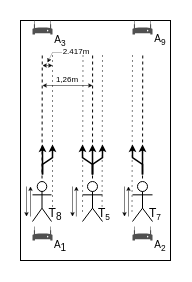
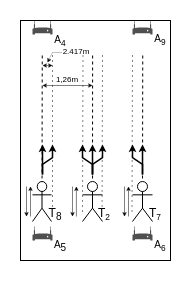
  <mxCell id="0" />
  <mxCell id="1" parent="0" />
  <mxCell id="2" value="" style="rounded=0;whiteSpace=wrap;html=1;" parent="1" vertex="1"><mxGeometry x="20" y="20" width="150" height="240" as="geometry" /></mxCell>
  <mxCell id="3" value="" style="endArrow=none;dashed=1;html=1;strokeWidth=1;rounded=0;" parent="1" target="13" edge="1"><mxGeometry width="50" height="50" relative="1" as="geometry"><mxPoint x="41.75" y="55" as="sourcePoint" /><mxPoint x="41.25" y="215" as="targetPoint" /></mxGeometry></mxCell>
  <mxCell id="4" value="T&lt;sub&gt;8&lt;/sub&gt;" style="text;html=1;strokeColor=none;fillColor=none;align=center;verticalAlign=middle;whiteSpace=wrap;rounded=0;" parent="1" vertex="1"><mxGeometry x="45" y="209" width="20" height="10" as="geometry" /></mxCell>
- <mxCell id="5" value="T&lt;span style=&quot;font-size: 10px;&quot;&gt;&lt;sub&gt;5&lt;/sub&gt;&lt;/span&gt;" style="text;html=1;strokeColor=none;fillColor=none;align=center;verticalAlign=middle;whiteSpace=wrap;rounded=0;" parent="1" vertex="1"><mxGeometry x="94" y="208" width="20" height="10" as="geometry" /></mxCell>
+ <mxCell id="5" value="T&lt;span style=&quot;font-size: 10px;&quot;&gt;&lt;sub&gt;2&lt;/sub&gt;&lt;/span&gt;" style="text;html=1;strokeColor=none;fillColor=none;align=center;verticalAlign=middle;whiteSpace=wrap;rounded=0;" parent="1" vertex="1"><mxGeometry x="94" y="208" width="20" height="10" as="geometry" /></mxCell>
  <mxCell id="6" value="T&lt;span style=&quot;font-size: 10px;&quot;&gt;&lt;sub&gt;7&lt;/sub&gt;&lt;/span&gt;" style="text;html=1;strokeColor=none;fillColor=none;align=center;verticalAlign=middle;whiteSpace=wrap;rounded=0;" parent="1" vertex="1"><mxGeometry x="145" y="208" width="20" height="10" as="geometry" /></mxCell>
- <mxCell id="7" value="A&lt;span style=&quot;font-size: 10px;&quot;&gt;&lt;sub style=&quot;font-size: 10px;&quot;&gt;1&lt;/sub&gt;&lt;/span&gt;" style="text;html=1;strokeColor=none;fillColor=none;align=center;verticalAlign=middle;whiteSpace=wrap;rounded=0;fontSize=10;" parent="1" vertex="1"><mxGeometry x="50" y="241" width="20" height="10" as="geometry" /></mxCell>
+ <mxCell id="7" value="A&lt;span style=&quot;font-size: 10px;&quot;&gt;&lt;sub style=&quot;font-size: 10px;&quot;&gt;5&lt;/sub&gt;&lt;/span&gt;" style="text;html=1;strokeColor=none;fillColor=none;align=center;verticalAlign=middle;whiteSpace=wrap;rounded=0;fontSize=10;" parent="1" vertex="1"><mxGeometry x="50" y="241" width="20" height="10" as="geometry" /></mxCell>
  <mxCell id="8" value="" style="sketch=0;pointerEvents=1;shadow=0;dashed=0;html=1;strokeColor=none;fillColor=#505050;labelPosition=center;verticalLabelPosition=bottom;verticalAlign=top;outlineConnect=0;align=center;shape=mxgraph.office.devices.modem;fontSize=10;" parent="1" vertex="1"><mxGeometry x="32" y="226" width="20" height="14" as="geometry" /></mxCell>
- <mxCell id="9" value="A&lt;sub&gt;2&lt;/sub&gt;" style="text;html=1;strokeColor=none;fillColor=none;align=center;verticalAlign=middle;whiteSpace=wrap;rounded=0;fontSize=10;" parent="1" vertex="1"><mxGeometry x="150" y="240" width="20" height="10" as="geometry" /></mxCell>
+ <mxCell id="9" value="A&lt;sub&gt;6&lt;/sub&gt;" style="text;html=1;strokeColor=none;fillColor=none;align=center;verticalAlign=middle;whiteSpace=wrap;rounded=0;fontSize=10;" parent="1" vertex="1"><mxGeometry x="150" y="240" width="20" height="10" as="geometry" /></mxCell>
  <mxCell id="10" value="" style="sketch=0;pointerEvents=1;shadow=0;dashed=0;html=1;strokeColor=none;fillColor=#505050;labelPosition=center;verticalLabelPosition=bottom;verticalAlign=top;outlineConnect=0;align=center;shape=mxgraph.office.devices.modem;fontSize=10;" parent="1" vertex="1"><mxGeometry x="132" y="226" width="20" height="14" as="geometry" /></mxCell>
  <mxCell id="11" value="" style="shape=image;html=1;verticalAlign=top;verticalLabelPosition=bottom;labelBackgroundColor=#ffffff;imageAspect=0;aspect=fixed;image=https://cdn1.iconfinder.com/data/icons/ionicons-fill-vol-2/512/wifi-128.png;fontSize=10;" parent="1" vertex="1"><mxGeometry x="38" y="221" width="8" height="8" as="geometry" /></mxCell>
  <mxCell id="12" value="" style="shape=image;html=1;verticalAlign=top;verticalLabelPosition=bottom;labelBackgroundColor=#ffffff;imageAspect=0;aspect=fixed;image=https://cdn1.iconfinder.com/data/icons/ionicons-fill-vol-2/512/wifi-128.png;fontSize=10;" parent="1" vertex="1"><mxGeometry x="138" y="221" width="8" height="8" as="geometry" /></mxCell>
  <mxCell id="13" value="" style="shape=umlActor;verticalLabelPosition=bottom;verticalAlign=top;html=1;outlineConnect=0;" parent="1" vertex="1"><mxGeometry x="32" y="181" width="19" height="40" as="geometry" /></mxCell>
  <mxCell id="14" value="" style="endArrow=none;startArrow=classic;html=1;strokeWidth=1.5;startSize=3;endSize=3;rounded=0;endFill=0;" parent="1" edge="1"><mxGeometry width="50" height="50" relative="1" as="geometry"><mxPoint x="132" y="144" as="sourcePoint" /><mxPoint x="142" y="174" as="targetPoint" /><Array as="points"><mxPoint x="132" y="157" /><mxPoint x="142" y="164" /></Array></mxGeometry></mxCell>
- <mxCell id="15" value="A&lt;sub&gt;3&lt;/sub&gt;" style="text;html=1;strokeColor=none;fillColor=none;align=center;verticalAlign=middle;whiteSpace=wrap;rounded=0;fontSize=10;" parent="1" vertex="1"><mxGeometry x="50" y="35" width="20" height="10" as="geometry" /></mxCell>
+ <mxCell id="15" value="A&lt;sub&gt;4&lt;/sub&gt;" style="text;html=1;strokeColor=none;fillColor=none;align=center;verticalAlign=middle;whiteSpace=wrap;rounded=0;fontSize=10;" parent="1" vertex="1"><mxGeometry x="50" y="35" width="20" height="10" as="geometry" /></mxCell>
  <mxCell id="16" value="" style="sketch=0;pointerEvents=1;shadow=0;dashed=0;html=1;strokeColor=none;fillColor=#505050;labelPosition=center;verticalLabelPosition=bottom;verticalAlign=top;outlineConnect=0;align=center;shape=mxgraph.office.devices.modem;fontSize=10;" parent="1" vertex="1"><mxGeometry x="32" y="20" width="20" height="14" as="geometry" /></mxCell>
  <mxCell id="17" value="A&lt;sub&gt;9&lt;/sub&gt;" style="text;html=1;strokeColor=none;fillColor=none;align=center;verticalAlign=middle;whiteSpace=wrap;rounded=0;fontSize=10;" parent="1" vertex="1"><mxGeometry x="150" y="34" width="20" height="10" as="geometry" /></mxCell>
  <mxCell id="18" value="" style="sketch=0;pointerEvents=1;shadow=0;dashed=0;html=1;strokeColor=none;fillColor=#505050;labelPosition=center;verticalLabelPosition=bottom;verticalAlign=top;outlineConnect=0;align=center;shape=mxgraph.office.devices.modem;fontSize=10;" parent="1" vertex="1"><mxGeometry x="132" y="20" width="20" height="14" as="geometry" /></mxCell>
  <mxCell id="19" value="" style="shape=image;html=1;verticalAlign=top;verticalLabelPosition=bottom;labelBackgroundColor=#ffffff;imageAspect=0;aspect=fixed;image=https://cdn1.iconfinder.com/data/icons/ionicons-fill-vol-2/512/wifi-128.png;fontSize=10;rotation=-179;" parent="1" vertex="1"><mxGeometry x="38" y="37" width="8" height="8" as="geometry" /></mxCell>
  <mxCell id="20" value="" style="shape=image;html=1;verticalAlign=top;verticalLabelPosition=bottom;labelBackgroundColor=#ffffff;imageAspect=0;aspect=fixed;image=https://cdn1.iconfinder.com/data/icons/ionicons-fill-vol-2/512/wifi-128.png;fontSize=10;rotation=-179;" parent="1" vertex="1"><mxGeometry x="138" y="37" width="8" height="8" as="geometry" /></mxCell>
  <mxCell id="21" value="" style="endArrow=none;startArrow=classic;html=1;strokeWidth=1.5;startSize=3;endSize=3;rounded=0;endFill=0;" parent="1" edge="1"><mxGeometry width="50" height="50" relative="1" as="geometry"><mxPoint x="92" y="144" as="sourcePoint" /><mxPoint x="92" y="174" as="targetPoint" /><Array as="points" /></mxGeometry></mxCell>
  <mxCell id="22" value="" style="endArrow=none;dashed=1;html=1;strokeWidth=1;rounded=0;dashPattern=1 4;" parent="1" edge="1"><mxGeometry width="50" height="50" relative="1" as="geometry"><mxPoint x="52" y="55" as="sourcePoint" /><mxPoint x="52" y="208" as="targetPoint" /></mxGeometry></mxCell>
  <mxCell id="23" value="" style="endArrow=classic;startArrow=classic;html=1;rounded=0;strokeWidth=0.5;endSize=3;startSize=3;" parent="1" edge="1"><mxGeometry width="50" height="50" relative="1" as="geometry"><mxPoint x="42" y="65" as="sourcePoint" /><mxPoint x="52" y="65" as="targetPoint" /></mxGeometry></mxCell>
  <mxCell id="24" value="" style="endArrow=classic;startArrow=classic;html=1;rounded=0;strokeWidth=0.5;endSize=3;startSize=3;" parent="1" edge="1"><mxGeometry width="50" height="50" relative="1" as="geometry"><mxPoint x="42" y="85" as="sourcePoint" /><mxPoint x="92" y="85" as="targetPoint" /></mxGeometry></mxCell>
  <mxCell id="25" value="" style="endArrow=none;dashed=1;html=1;dashPattern=1 1;strokeWidth=0.5;rounded=0;startSize=3;endSize=3;jumpStyle=none;endFill=0;startArrow=classic;startFill=1;" parent="1" edge="1"><mxGeometry width="50" height="50" relative="1" as="geometry"><mxPoint x="47" y="62" as="sourcePoint" /><mxPoint x="62" y="52" as="targetPoint" /><Array as="points"><mxPoint x="52" y="52" /></Array></mxGeometry></mxCell>
  <mxCell id="26" value="&lt;font style=&quot;font-size: 8px;&quot;&gt;2.417m&lt;/font&gt;" style="text;html=1;strokeColor=none;fillColor=none;align=center;verticalAlign=middle;whiteSpace=wrap;rounded=0;fontSize=10;" parent="1" vertex="1"><mxGeometry x="66" y="45" width="20" height="10" as="geometry" /></mxCell>
  <mxCell id="27" value="&lt;div style=&quot;font-size: 9px;&quot;&gt;&lt;font style=&quot;font-size: 8px;&quot;&gt;1,26m&lt;/font&gt;&lt;/div&gt;" style="text;html=1;strokeColor=none;fillColor=none;align=center;verticalAlign=middle;whiteSpace=wrap;rounded=0;fontSize=10;" parent="1" vertex="1"><mxGeometry x="57" y="74" width="20" height="10" as="geometry" /></mxCell>
  <mxCell id="28" value="" style="endArrow=none;startArrow=classic;html=1;strokeWidth=1.5;startSize=3;endSize=3;rounded=0;endFill=0;" parent="1" edge="1"><mxGeometry width="50" height="50" relative="1" as="geometry"><mxPoint x="52" y="144" as="sourcePoint" /><mxPoint x="42" y="174" as="targetPoint" /><Array as="points"><mxPoint x="52" y="157" /><mxPoint x="42" y="164" /></Array></mxGeometry></mxCell>
  <mxCell id="29" value="" style="endArrow=none;startArrow=classic;html=1;strokeWidth=1.5;startSize=3;endSize=3;rounded=0;endFill=0;" parent="1" edge="1"><mxGeometry width="50" height="50" relative="1" as="geometry"><mxPoint x="82" y="144" as="sourcePoint" /><mxPoint x="92" y="174" as="targetPoint" /><Array as="points"><mxPoint x="82" y="157" /><mxPoint x="92" y="164" /></Array></mxGeometry></mxCell>
  <mxCell id="30" value="" style="endArrow=none;startArrow=classic;html=1;strokeWidth=1.5;startSize=3;endSize=3;rounded=0;endFill=0;" parent="1" edge="1"><mxGeometry width="50" height="50" relative="1" as="geometry"><mxPoint x="102" y="144" as="sourcePoint" /><mxPoint x="92" y="174" as="targetPoint" /><Array as="points"><mxPoint x="102" y="157" /><mxPoint x="92" y="164" /></Array></mxGeometry></mxCell>
  <mxCell id="31" value="" style="endArrow=none;startArrow=classic;html=1;strokeWidth=1.5;startSize=3;endSize=3;rounded=0;endFill=0;" parent="1" edge="1"><mxGeometry width="50" height="50" relative="1" as="geometry"><mxPoint x="42" y="144" as="sourcePoint" /><mxPoint x="42" y="174" as="targetPoint" /><Array as="points" /></mxGeometry></mxCell>
  <mxCell id="32" value="" style="endArrow=none;dashed=1;html=1;strokeWidth=1;rounded=0;" parent="1" target="36" edge="1"><mxGeometry width="50" height="50" relative="1" as="geometry"><mxPoint x="92.12" y="55" as="sourcePoint" /><mxPoint x="91.62" y="215" as="targetPoint" /></mxGeometry></mxCell>
  <mxCell id="33" value="" style="endArrow=none;dashed=1;html=1;strokeWidth=1;rounded=0;dashPattern=1 4;entryX=0.379;entryY=0.007;entryDx=0;entryDy=0;entryPerimeter=0;" parent="1" edge="1" target="5"><mxGeometry width="50" height="50" relative="1" as="geometry"><mxPoint x="102" y="55" as="sourcePoint" /><mxPoint x="102" y="208" as="targetPoint" /></mxGeometry></mxCell>
  <mxCell id="34" value="" style="endArrow=none;dashed=1;html=1;strokeWidth=1;rounded=0;" parent="1" target="37" edge="1"><mxGeometry width="50" height="50" relative="1" as="geometry"><mxPoint x="142.25" y="55" as="sourcePoint" /><mxPoint x="141.75" y="215" as="targetPoint" /></mxGeometry></mxCell>
  <mxCell id="35" value="" style="endArrow=none;dashed=1;html=1;strokeWidth=1;rounded=0;dashPattern=1 4;" parent="1" edge="1"><mxGeometry width="50" height="50" relative="1" as="geometry"><mxPoint x="82.5" y="55" as="sourcePoint" /><mxPoint x="82" y="215" as="targetPoint" /></mxGeometry></mxCell>
  <mxCell id="36" value="" style="shape=umlActor;verticalLabelPosition=bottom;verticalAlign=top;html=1;outlineConnect=0;" parent="1" vertex="1"><mxGeometry x="82" y="181" width="20" height="40" as="geometry" /></mxCell>
  <mxCell id="37" value="" style="shape=umlActor;verticalLabelPosition=bottom;verticalAlign=top;html=1;outlineConnect=0;" parent="1" vertex="1"><mxGeometry x="132" y="181" width="20" height="40" as="geometry" /></mxCell>
  <mxCell id="38" value="" style="endArrow=none;startArrow=classic;html=1;strokeWidth=1.5;startSize=3;endSize=3;rounded=0;endFill=0;" parent="1" edge="1"><mxGeometry width="50" height="50" relative="1" as="geometry"><mxPoint x="142" y="144" as="sourcePoint" /><mxPoint x="142" y="174" as="targetPoint" /><Array as="points" /></mxGeometry></mxCell>
  <mxCell id="39" value="" style="endArrow=none;startArrow=classic;html=1;strokeWidth=0.5;startSize=3;endSize=3;rounded=0;endFill=0;" parent="1" edge="1"><mxGeometry width="50" height="50" relative="1" as="geometry"><mxPoint x="30" y="186" as="sourcePoint" /><mxPoint x="30" y="216" as="targetPoint" /><Array as="points" /></mxGeometry></mxCell>
  <mxCell id="40" value="" style="endArrow=none;startArrow=classic;html=1;strokeWidth=0.5;startSize=3;endSize=3;rounded=0;endFill=0;" parent="1" edge="1"><mxGeometry width="50" height="50" relative="1" as="geometry"><mxPoint x="75.88" y="186" as="sourcePoint" /><mxPoint x="75.88" y="216" as="targetPoint" /><Array as="points" /></mxGeometry></mxCell>
  <mxCell id="41" value="" style="endArrow=classic;startArrow=none;html=1;strokeWidth=0.5;startSize=3;endSize=3;rounded=0;endFill=1;startFill=0;" parent="1" edge="1"><mxGeometry width="50" height="50" relative="1" as="geometry"><mxPoint x="26" y="186" as="sourcePoint" /><mxPoint x="26" y="216" as="targetPoint" /><Array as="points" /></mxGeometry></mxCell>
  <mxCell id="42" value="" style="endArrow=classic;startArrow=none;html=1;strokeWidth=0.5;startSize=3;endSize=3;rounded=0;endFill=1;startFill=0;" parent="1" edge="1"><mxGeometry width="50" height="50" relative="1" as="geometry"><mxPoint x="72" y="186" as="sourcePoint" /><mxPoint x="72" y="216" as="targetPoint" /><Array as="points" /></mxGeometry></mxCell>
  <mxCell id="43" value="" style="endArrow=none;startArrow=classic;html=1;strokeWidth=0.5;startSize=3;endSize=3;rounded=0;endFill=0;" parent="1" edge="1"><mxGeometry width="50" height="50" relative="1" as="geometry"><mxPoint x="128" y="186" as="sourcePoint" /><mxPoint x="128" y="216" as="targetPoint" /><Array as="points" /></mxGeometry></mxCell>
  <mxCell id="44" value="" style="endArrow=classic;startArrow=none;html=1;strokeWidth=0.5;startSize=3;endSize=3;rounded=0;endFill=1;startFill=0;" parent="1" edge="1"><mxGeometry width="50" height="50" relative="1" as="geometry"><mxPoint x="124" y="186" as="sourcePoint" /><mxPoint x="124" y="216" as="targetPoint" /><Array as="points" /></mxGeometry></mxCell>
  <mxCell id="45" value="" style="endArrow=none;dashed=1;html=1;strokeWidth=1;rounded=0;dashPattern=1 4;" edge="1" parent="1"><mxGeometry width="50" height="50" relative="1" as="geometry"><mxPoint x="132" y="55" as="sourcePoint" /><mxPoint x="131.5" y="215" as="targetPoint" /></mxGeometry></mxCell>
